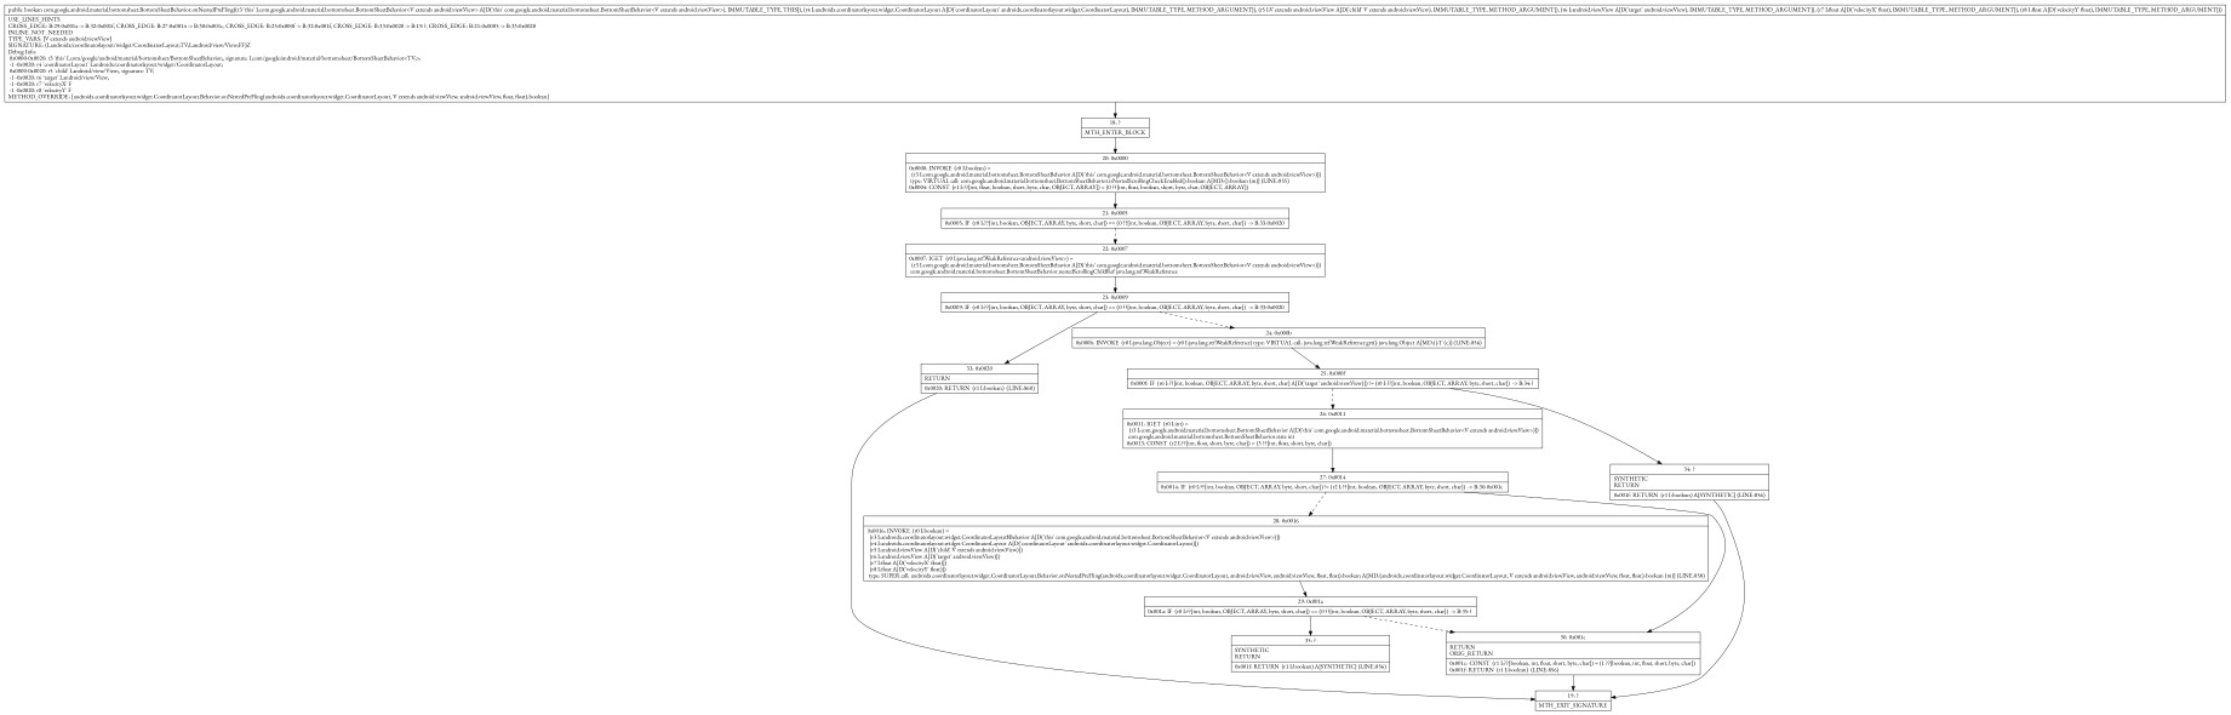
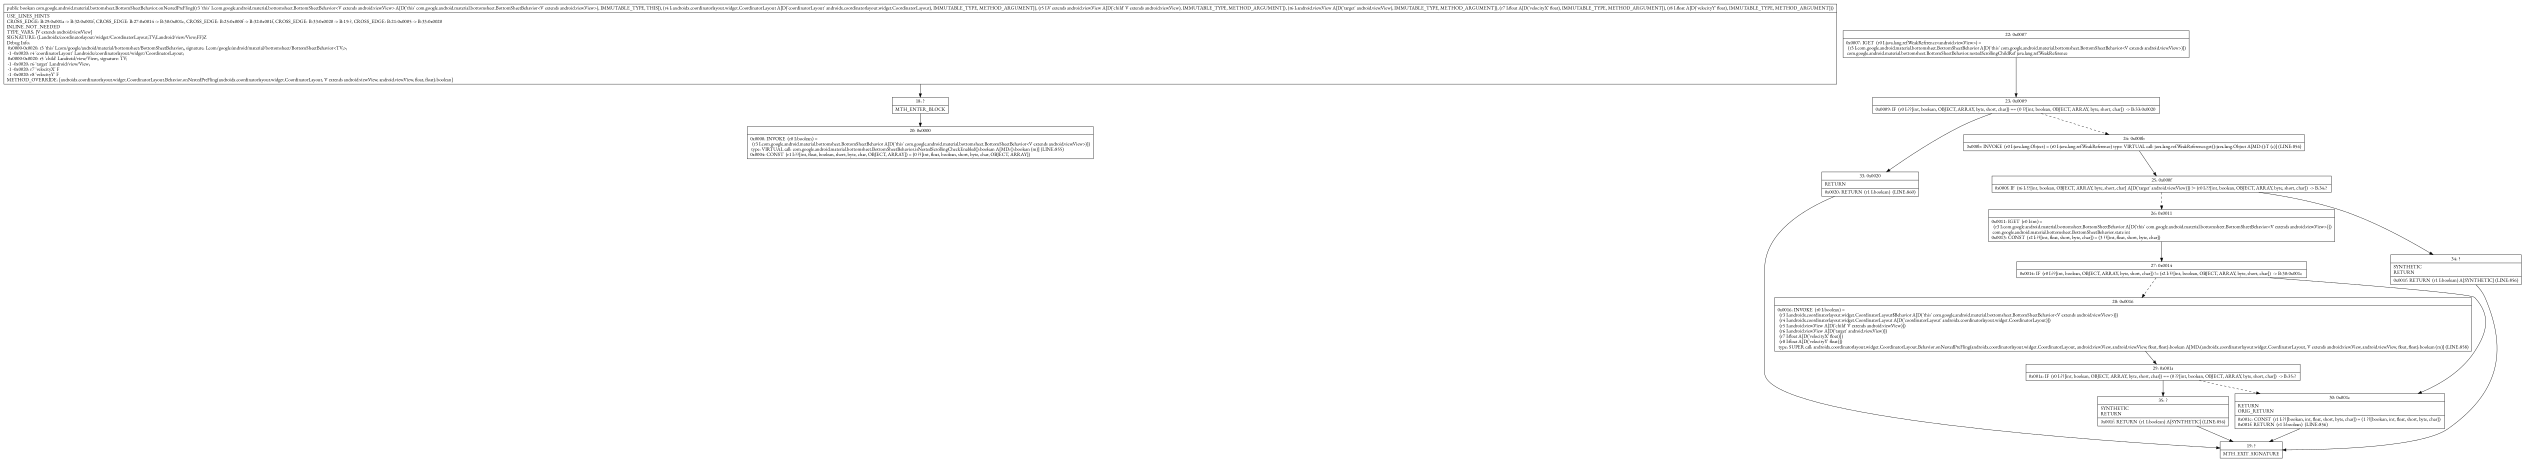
  digraph {
    fontname="EB Garamond"
    node [fontname="EB Garamond" shape=record]
    edge [fontname="EB Garamond"]
    n1 [label="{18\:\ ?|MTH_ENTER_BLOCK\l}"]
    n2 [label="{20\:\ 0x0000|0x0000: INVOKE  (r0 I:boolean) = \l  (r3 I:com.google.android.material.bottomsheet.BottomSheetBehavior A[D('this' com.google.android.material.bottomsheet.BottomSheetBehavior\<V extends android.view.View\>)])\l type: VIRTUAL call: com.google.android.material.bottomsheet.BottomSheetBehavior.isNestedScrollingCheckEnabled():boolean A[MD:():boolean (m)] (LINE:855)\l0x0004: CONST  (r1 I:??[int, float, boolean, short, byte, char, OBJECT, ARRAY]) = (0 ??[int, float, boolean, short, byte, char, OBJECT, ARRAY]) \l}"]
-   n3 [label="{21\:\ 0x0005|0x0005: IF  (r0 I:??[int, boolean, OBJECT, ARRAY, byte, short, char]) == (0 ??[int, boolean, OBJECT, ARRAY, byte, short, char])  \-\> B:33:0x0020 \l}"]
    n4 [label="{22\:\ 0x0007|0x0007: IGET  (r0 I:java.lang.ref.WeakReference\<android.view.View\>) = \l  (r3 I:com.google.android.material.bottomsheet.BottomSheetBehavior A[D('this' com.google.android.material.bottomsheet.BottomSheetBehavior\<V extends android.view.View\>)])\l com.google.android.material.bottomsheet.BottomSheetBehavior.nestedScrollingChildRef java.lang.ref.WeakReference \l}"]
    n5 [label="{23\:\ 0x0009|0x0009: IF  (r0 I:??[int, boolean, OBJECT, ARRAY, byte, short, char]) == (0 ??[int, boolean, OBJECT, ARRAY, byte, short, char])  \-\> B:33:0x0020 \l}"]
    n6 [label="{33\:\ 0x0020|RETURN\l|0x0020: RETURN  (r1 I:boolean)  (LINE:860)\l}"]
    n7 [label="{19\:\ ?|MTH_EXIT_SIGNATURE\l}"]
    n8 [label="{24\:\ 0x000b|0x000b: INVOKE  (r0 I:java.lang.Object) = (r0 I:java.lang.ref.WeakReference) type: VIRTUAL call: java.lang.ref.WeakReference.get():java.lang.Object A[MD:():T (c)] (LINE:856)\l}"]
    n9 [label="{25\:\ 0x000f|0x000f: IF  (r6 I:??[int, boolean, OBJECT, ARRAY, byte, short, char] A[D('target' android.view.View)]) != (r0 I:??[int, boolean, OBJECT, ARRAY, byte, short, char])  \-\> B:34:? \l}"]
    n10 [label="{26\:\ 0x0011|0x0011: IGET  (r0 I:int) = \l  (r3 I:com.google.android.material.bottomsheet.BottomSheetBehavior A[D('this' com.google.android.material.bottomsheet.BottomSheetBehavior\<V extends android.view.View\>)])\l com.google.android.material.bottomsheet.BottomSheetBehavior.state int \l0x0013: CONST  (r2 I:??[int, float, short, byte, char]) = (3 ??[int, float, short, byte, char]) \l}"]
    n11 [label="{34\:\ ?|SYNTHETIC\lRETURN\l|0x001f: RETURN  (r1 I:boolean) A[SYNTHETIC] (LINE:856)\l}"]
    n12 [label="{27\:\ 0x0014|0x0014: IF  (r0 I:??[int, boolean, OBJECT, ARRAY, byte, short, char]) != (r2 I:??[int, boolean, OBJECT, ARRAY, byte, short, char])  \-\> B:30:0x001c \l}"]
    n13 [label="{28\:\ 0x0016|0x0016: INVOKE  (r0 I:boolean) = \l  (r3 I:androidx.coordinatorlayout.widget.CoordinatorLayout$Behavior A[D('this' com.google.android.material.bottomsheet.BottomSheetBehavior\<V extends android.view.View\>)])\l  (r4 I:androidx.coordinatorlayout.widget.CoordinatorLayout A[D('coordinatorLayout' androidx.coordinatorlayout.widget.CoordinatorLayout)])\l  (r5 I:android.view.View A[D('child' V extends android.view.View)])\l  (r6 I:android.view.View A[D('target' android.view.View)])\l  (r7 I:float A[D('velocityX' float)])\l  (r8 I:float A[D('velocityY' float)])\l type: SUPER call: androidx.coordinatorlayout.widget.CoordinatorLayout.Behavior.onNestedPreFling(androidx.coordinatorlayout.widget.CoordinatorLayout, android.view.View, android.view.View, float, float):boolean A[MD:(androidx.coordinatorlayout.widget.CoordinatorLayout, V extends android.view.View, android.view.View, float, float):boolean (m)] (LINE:858)\l}"]
    n14 [label="{30\:\ 0x001c|RETURN\lORIG_RETURN\l|0x001c: CONST  (r1 I:??[boolean, int, float, short, byte, char]) = (1 ??[boolean, int, float, short, byte, char]) \l0x001f: RETURN  (r1 I:boolean)  (LINE:856)\l}"]
    n15 [label="{29\:\ 0x001a|0x001a: IF  (r0 I:??[int, boolean, OBJECT, ARRAY, byte, short, char]) == (0 ??[int, boolean, OBJECT, ARRAY, byte, short, char])  \-\> B:35:? \l}"]
    n16 [label="{35\:\ ?|SYNTHETIC\lRETURN\l|0x001f: RETURN  (r1 I:boolean) A[SYNTHETIC] (LINE:856)\l}"]
    n17 [label="{public boolean com.google.android.material.bottomsheet.BottomSheetBehavior.onNestedPreFling((r3 'this' I:com.google.android.material.bottomsheet.BottomSheetBehavior\<V extends android.view.View\> A[D('this' com.google.android.material.bottomsheet.BottomSheetBehavior\<V extends android.view.View\>), IMMUTABLE_TYPE, THIS]), (r4 I:androidx.coordinatorlayout.widget.CoordinatorLayout A[D('coordinatorLayout' androidx.coordinatorlayout.widget.CoordinatorLayout), IMMUTABLE_TYPE, METHOD_ARGUMENT]), (r5 I:V extends android.view.View A[D('child' V extends android.view.View), IMMUTABLE_TYPE, METHOD_ARGUMENT]), (r6 I:android.view.View A[D('target' android.view.View), IMMUTABLE_TYPE, METHOD_ARGUMENT]), (r7 I:float A[D('velocityX' float), IMMUTABLE_TYPE, METHOD_ARGUMENT]), (r8 I:float A[D('velocityY' float), IMMUTABLE_TYPE, METHOD_ARGUMENT]))  | USE_LINES_HINTS\lCROSS_EDGE: B:29:0x001a \-\> B:32:0x001f, CROSS_EDGE: B:27:0x0014 \-\> B:30:0x001c, CROSS_EDGE: B:25:0x000f \-\> B:32:0x001f, CROSS_EDGE: B:33:0x0020 \-\> B:19:?, CROSS_EDGE: B:21:0x0005 \-\> B:33:0x0020\lINLINE_NOT_NEEDED\lTYPE_VARS: [V extends android.view.View]\lSIGNATURE: (Landroidx\/coordinatorlayout\/widget\/CoordinatorLayout;TV;Landroid\/view\/View;FF)Z\lDebug Info:\l  0x0000\-0x0020: r3 'this' Lcom\/google\/android\/material\/bottomsheet\/BottomSheetBehavior;, signature: Lcom\/google\/android\/material\/bottomsheet\/BottomSheetBehavior\<TV;\>;\l  \-1 \-0x0020: r4 'coordinatorLayout' Landroidx\/coordinatorlayout\/widget\/CoordinatorLayout;\l  0x0000\-0x0020: r5 'child' Landroid\/view\/View;, signature: TV;\l  \-1 \-0x0020: r6 'target' Landroid\/view\/View;\l  \-1 \-0x0020: r7 'velocityX' F\l  \-1 \-0x0020: r8 'velocityY' F\lMETHOD_OVERRIDE: [androidx.coordinatorlayout.widget.CoordinatorLayout.Behavior.onNestedPreFling(androidx.coordinatorlayout.widget.CoordinatorLayout, V extends android.view.View, android.view.View, float, float):boolean]\l}"]
    n1 -> n2
-   n2 -> n3
-   n3 -> n4 [style=dashed]
    n4 -> n5
    n5 -> n6
    n5 -> n8 [style=dashed]
    n6 -> n7
    n8 -> n9
    n9 -> n10 [style=dashed]
    n9 -> n11
    n10 -> n12
    n11 -> n7
    n12 -> n13 [style=dashed]
    n12 -> n14
    n13 -> n15
    n14 -> n7
    n15 -> n14 [style=dashed]
    n15 -> n16
+   n16 -> n7
    n17 -> n1
  }
